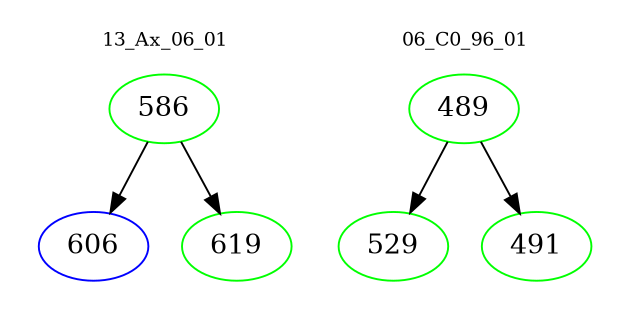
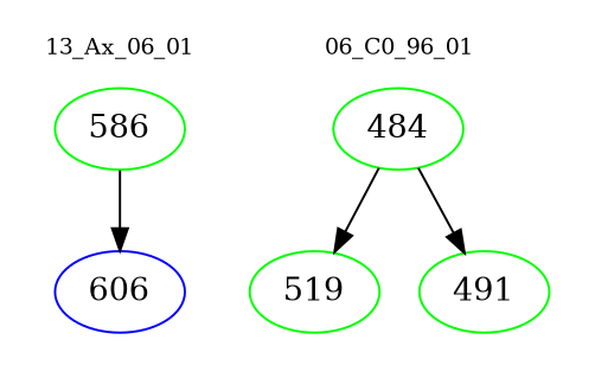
  digraph {
    node [color=green]
    edge [color=black]
    n1 [label=586]
    n2 [color=blue label=606]
-   n3 [label=619]
-   n4 [label=489]
-   n5 [label=529]
+   n4 [label=484]
+   n5 [label=519]
    n6 [label=491]
    subgraph cluster_1 {
      color=white
      fontsize=10
      label="13_Ax_06_01"
      n1
      n2
-     n3
    }
    subgraph cluster_2 {
      color=white
      fontsize=10
      label="06_C0_96_01"
      n4
      n5
      n6
    }
    n1 -> n2
-   n1 -> n3
    n4 -> n5
    n4 -> n6
  }
